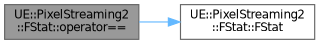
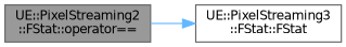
  digraph {
    rankdir=LR
    node [fontname=Helvetica fontsize=10 shape=box style=filled]
    n1 [color=gray40 fillcolor=grey60 fontcolor=black height=0.2 label="UE::PixelStreaming2\l::FStat::operator==" width=0.4]
-   n2 [color=grey40 fillcolor=white height=0.2 label="UE::PixelStreaming2\l::FStat::FStat" width=0.4]
+   n2 [color=grey40 fillcolor=white height=0.2 label="UE::PixelStreaming3\l::FStat::FStat" width=0.4]
    n1 -> n2 [color=steelblue1 fontname=Helvetica fontsize=10 labelfontname=Helvetica labelfontsize=10 style=solid]
  }
